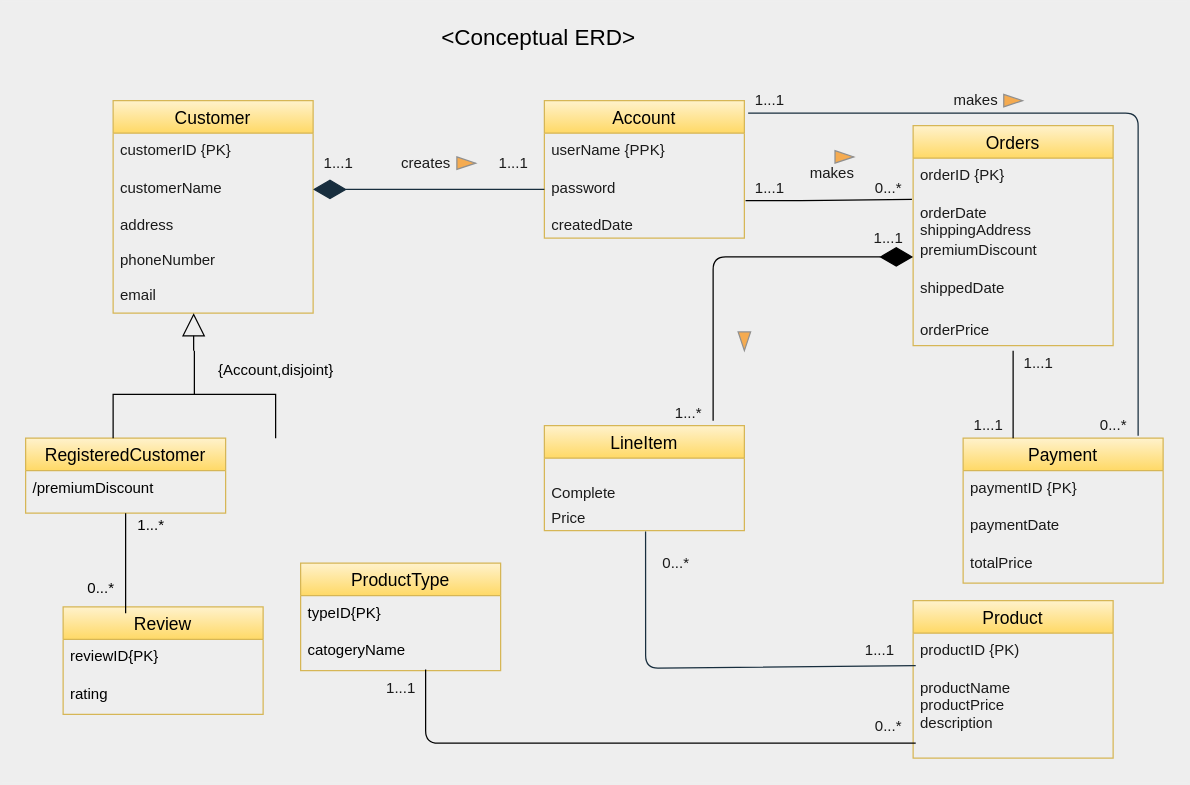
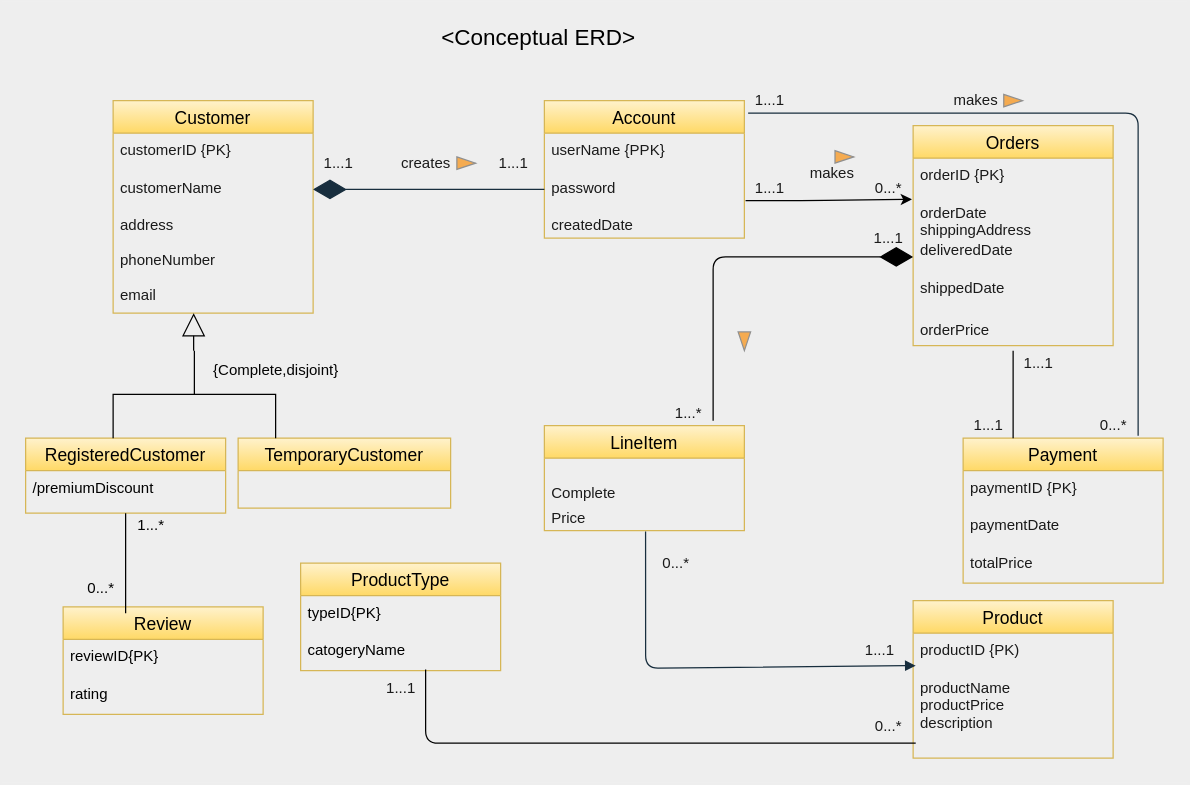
  <mxCell id="0" />
  <mxCell id="1" parent="0" />
  <mxCell id="2" value="Customer" style="swimlane;fontStyle=0;childLayout=stackLayout;horizontal=1;startSize=26;horizontalStack=0;resizeParent=1;resizeParentMax=0;resizeLast=0;collapsible=1;marginBottom=0;align=center;fontSize=14;fillColor=#fff2cc;strokeColor=#d6b656;gradientColor=#ffd966;" parent="1" vertex="1"><mxGeometry x="90" y="80" width="160" height="170" as="geometry" /></mxCell>
  <mxCell id="3" value="customerID {PK}" style="text;strokeColor=none;fillColor=none;spacingLeft=4;spacingRight=4;overflow=hidden;rotatable=0;points=[[0,0.5],[1,0.5]];portConstraint=eastwest;fontSize=12;fontColor=#1A1A1A;" parent="2" vertex="1"><mxGeometry y="26" width="160" height="30" as="geometry" /></mxCell>
  <mxCell id="4" value="customerName" style="text;strokeColor=none;fillColor=none;spacingLeft=4;spacingRight=4;overflow=hidden;rotatable=0;points=[[0,0.5],[1,0.5]];portConstraint=eastwest;fontSize=12;fontColor=#1A1A1A;" parent="2" vertex="1"><mxGeometry y="56" width="160" height="30" as="geometry" /></mxCell>
  <mxCell id="5" value="address&#10;&#10;phoneNumber&#10;&#10;email&#10;&#10;" style="text;strokeColor=none;fillColor=none;spacingLeft=4;spacingRight=4;overflow=hidden;rotatable=0;points=[[0,0.5],[1,0.5]];portConstraint=eastwest;fontSize=12;fontColor=#1A1A1A;" parent="2" vertex="1"><mxGeometry y="86" width="160" height="84" as="geometry" /></mxCell>
  <mxCell id="6" value="Account" style="swimlane;fontStyle=0;childLayout=stackLayout;horizontal=1;startSize=26;horizontalStack=0;resizeParent=1;resizeParentMax=0;resizeLast=0;collapsible=1;marginBottom=0;align=center;fontSize=14;fillColor=#fff2cc;strokeColor=#d6b656;gradientColor=#ffd966;" parent="1" vertex="1"><mxGeometry x="435" y="80" width="160" height="110" as="geometry" /></mxCell>
  <mxCell id="7" value="userName {PPK}" style="text;strokeColor=none;fillColor=none;spacingLeft=4;spacingRight=4;overflow=hidden;rotatable=0;points=[[0,0.5],[1,0.5]];portConstraint=eastwest;fontSize=12;fontColor=#1A1A1A;" parent="6" vertex="1"><mxGeometry y="26" width="160" height="30" as="geometry" /></mxCell>
  <mxCell id="8" value="password" style="text;strokeColor=none;fillColor=none;spacingLeft=4;spacingRight=4;overflow=hidden;rotatable=0;points=[[0,0.5],[1,0.5]];portConstraint=eastwest;fontSize=12;fontColor=#1A1A1A;" parent="6" vertex="1"><mxGeometry y="56" width="160" height="30" as="geometry" /></mxCell>
  <mxCell id="9" value="createdDate&#10;" style="text;strokeColor=none;fillColor=none;spacingLeft=4;spacingRight=4;overflow=hidden;rotatable=0;points=[[0,0.5],[1,0.5]];portConstraint=eastwest;fontSize=12;fontColor=#1A1A1A;" parent="6" vertex="1"><mxGeometry y="86" width="160" height="24" as="geometry" /></mxCell>
  <mxCell id="10" value="Payment" style="swimlane;fontStyle=0;childLayout=stackLayout;horizontal=1;startSize=26;horizontalStack=0;resizeParent=1;resizeParentMax=0;resizeLast=0;collapsible=1;marginBottom=0;align=center;fontSize=14;fillColor=#fff2cc;strokeColor=#d6b656;gradientColor=#ffd966;" parent="1" vertex="1"><mxGeometry x="770" y="350" width="160" height="116" as="geometry" /></mxCell>
  <mxCell id="11" value="paymentID {PK}" style="text;strokeColor=none;fillColor=none;spacingLeft=4;spacingRight=4;overflow=hidden;rotatable=0;points=[[0,0.5],[1,0.5]];portConstraint=eastwest;fontSize=12;fontColor=#1A1A1A;" parent="10" vertex="1"><mxGeometry y="26" width="160" height="30" as="geometry" /></mxCell>
  <mxCell id="12" value="paymentDate" style="text;strokeColor=none;fillColor=none;spacingLeft=4;spacingRight=4;overflow=hidden;rotatable=0;points=[[0,0.5],[1,0.5]];portConstraint=eastwest;fontSize=12;fontColor=#1A1A1A;" parent="10" vertex="1"><mxGeometry y="56" width="160" height="30" as="geometry" /></mxCell>
  <mxCell id="13" value="totalPrice" style="text;strokeColor=none;fillColor=none;spacingLeft=4;spacingRight=4;overflow=hidden;rotatable=0;points=[[0,0.5],[1,0.5]];portConstraint=eastwest;fontSize=12;fontColor=#1A1A1A;" parent="10" vertex="1"><mxGeometry y="86" width="160" height="30" as="geometry" /></mxCell>
  <mxCell id="14" value="Orders" style="swimlane;fontStyle=0;childLayout=stackLayout;horizontal=1;startSize=26;horizontalStack=0;resizeParent=1;resizeParentMax=0;resizeLast=0;collapsible=1;marginBottom=0;align=center;fontSize=14;fillColor=#fff2cc;strokeColor=#d6b656;gradientColor=#ffd966;" parent="1" vertex="1"><mxGeometry x="730" y="100" width="160" height="176" as="geometry" /></mxCell>
  <mxCell id="15" value="orderID {PK}" style="text;strokeColor=none;fillColor=none;spacingLeft=4;spacingRight=4;overflow=hidden;rotatable=0;points=[[0,0.5],[1,0.5]];portConstraint=eastwest;fontSize=12;fontColor=#1A1A1A;" parent="14" vertex="1"><mxGeometry y="26" width="160" height="30" as="geometry" /></mxCell>
  <mxCell id="16" value="orderDate&#10;shippingAddress&#10;&#10;" style="text;strokeColor=none;fillColor=none;spacingLeft=4;spacingRight=4;overflow=hidden;rotatable=0;points=[[0,0.5],[1,0.5]];portConstraint=eastwest;fontSize=12;fontColor=#1A1A1A;" parent="14" vertex="1"><mxGeometry y="56" width="160" height="30" as="geometry" /></mxCell>
- <mxCell id="17" value="premiumDiscount" style="text;strokeColor=none;fillColor=none;spacingLeft=4;spacingRight=4;overflow=hidden;rotatable=0;points=[[0,0.5],[1,0.5]];portConstraint=eastwest;fontSize=12;fontColor=#1A1A1A;" parent="14" vertex="1"><mxGeometry y="86" width="160" height="30" as="geometry" /></mxCell>
+ <mxCell id="17" value="deliveredDate" style="text;strokeColor=none;fillColor=none;spacingLeft=4;spacingRight=4;overflow=hidden;rotatable=0;points=[[0,0.5],[1,0.5]];portConstraint=eastwest;fontSize=12;fontColor=#1A1A1A;" parent="14" vertex="1"><mxGeometry y="86" width="160" height="30" as="geometry" /></mxCell>
  <mxCell id="18" value="shippedDate" style="text;strokeColor=none;fillColor=none;spacingLeft=4;spacingRight=4;overflow=hidden;rotatable=0;points=[[0,0.5],[1,0.5]];portConstraint=eastwest;fontSize=12;fontColor=#1A1A1A;" parent="14" vertex="1"><mxGeometry y="116" width="160" height="34" as="geometry" /></mxCell>
  <mxCell id="19" value="orderPrice" style="text;strokeColor=none;fillColor=none;spacingLeft=4;spacingRight=4;overflow=hidden;rotatable=0;points=[[0,0.5],[1,0.5]];portConstraint=eastwest;fontSize=12;fontColor=#1A1A1A;" parent="14" vertex="1"><mxGeometry y="150" width="160" height="26" as="geometry" /></mxCell>
  <mxCell id="20" value="Product" style="swimlane;fontStyle=0;childLayout=stackLayout;horizontal=1;startSize=26;horizontalStack=0;resizeParent=1;resizeParentMax=0;resizeLast=0;collapsible=1;marginBottom=0;align=center;fontSize=14;fillColor=#fff2cc;strokeColor=#d6b656;gradientColor=#ffd966;" parent="1" vertex="1"><mxGeometry x="730" y="480" width="160" height="126" as="geometry" /></mxCell>
  <mxCell id="21" value="productID {PK)" style="text;strokeColor=none;fillColor=none;spacingLeft=4;spacingRight=4;overflow=hidden;rotatable=0;points=[[0,0.5],[1,0.5]];portConstraint=eastwest;fontSize=12;fontColor=#1A1A1A;" parent="20" vertex="1"><mxGeometry y="26" width="160" height="30" as="geometry" /></mxCell>
  <mxCell id="22" value="productName&#10;productPrice&#10;description" style="text;strokeColor=none;fillColor=none;spacingLeft=4;spacingRight=4;overflow=hidden;rotatable=0;points=[[0,0.5],[1,0.5]];portConstraint=eastwest;fontSize=12;fontColor=#1A1A1A;" parent="20" vertex="1"><mxGeometry y="56" width="160" height="70" as="geometry" /></mxCell>
  <mxCell id="23" value="LineItem" style="swimlane;fontStyle=0;childLayout=stackLayout;horizontal=1;startSize=26;horizontalStack=0;resizeParent=1;resizeParentMax=0;resizeLast=0;collapsible=1;marginBottom=0;align=center;fontSize=14;fillColor=#fff2cc;strokeColor=#d6b656;gradientColor=#ffd966;" parent="1" vertex="1"><mxGeometry x="435" y="340" width="160" height="84" as="geometry" /></mxCell>
  <mxCell id="24" value="&#10;Complete" style="text;strokeColor=none;fillColor=none;spacingLeft=4;spacingRight=4;overflow=hidden;rotatable=0;points=[[0,0.5],[1,0.5]];portConstraint=eastwest;fontSize=12;fontColor=#1A1A1A;" parent="23" vertex="1"><mxGeometry y="26" width="160" height="34" as="geometry" /></mxCell>
  <mxCell id="25" value="Price" style="text;strokeColor=none;fillColor=none;spacingLeft=4;spacingRight=4;overflow=hidden;rotatable=0;points=[[0,0.5],[1,0.5]];portConstraint=eastwest;fontSize=12;fontColor=#1A1A1A;" parent="23" vertex="1"><mxGeometry y="60" width="160" height="24" as="geometry" /></mxCell>
  <mxCell id="26" value="" style="endArrow=diamondThin;endFill=1;endSize=24;html=1;entryX=1;entryY=0.5;entryDx=0;entryDy=0;exitX=0;exitY=0.5;exitDx=0;exitDy=0;strokeColor=#182E3E;fontColor=#1A1A1A;labelBackgroundColor=#EEEEEE;" parent="1" source="8" target="4" edge="1"><mxGeometry width="160" relative="1" as="geometry"><mxPoint x="350" y="230" as="sourcePoint" /><mxPoint x="510" y="230" as="targetPoint" /></mxGeometry></mxCell>
  <mxCell id="27" value="" style="endArrow=none;html=1;entryX=0.875;entryY=-0.017;entryDx=0;entryDy=0;entryPerimeter=0;strokeColor=#182E3E;fontColor=#1A1A1A;labelBackgroundColor=#EEEEEE;" parent="1" target="10" edge="1"><mxGeometry width="50" height="50" relative="1" as="geometry"><mxPoint x="598" y="90" as="sourcePoint" /><mxPoint x="910" y="270" as="targetPoint" /><Array as="points"><mxPoint x="910" y="90" /></Array></mxGeometry></mxCell>
- <mxCell id="28" value="" style="endArrow=none;html=1;exitX=0.506;exitY=1.033;exitDx=0;exitDy=0;exitPerimeter=0;entryX=0.013;entryY=0.867;entryDx=0;entryDy=0;entryPerimeter=0;strokeColor=#182E3E;fontColor=#1A1A1A;labelBackgroundColor=#EEEEEE;" parent="1" source="25" target="21" edge="1"><mxGeometry width="50" height="50" relative="1" as="geometry"><mxPoint x="540" y="340" as="sourcePoint" /><mxPoint x="590" y="290" as="targetPoint" /><Array as="points"><mxPoint x="516" y="534" /></Array></mxGeometry></mxCell>
+ <mxCell id="28" value="" style="endArrow=block;html=1;exitX=0.506;exitY=1.033;exitDx=0;exitDy=0;exitPerimeter=0;entryX=0.013;entryY=0.867;entryDx=0;entryDy=0;entryPerimeter=0;strokeColor=#182E3E;fontColor=#1A1A1A;labelBackgroundColor=#EEEEEE;" parent="1" source="25" target="21" edge="1"><mxGeometry width="50" height="50" relative="1" as="geometry"><mxPoint x="540" y="340" as="sourcePoint" /><mxPoint x="590" y="290" as="targetPoint" /><Array as="points"><mxPoint x="516" y="534" /></Array></mxGeometry></mxCell>
  <mxCell id="29" value="1...1" style="text;html=1;align=center;verticalAlign=middle;resizable=0;points=[];autosize=1;fontColor=#1A1A1A;" parent="1" vertex="1"><mxGeometry x="390" y="120" width="40" height="20" as="geometry" /></mxCell>
  <mxCell id="30" value="1...1" style="text;html=1;align=center;verticalAlign=middle;resizable=0;points=[];autosize=1;fontColor=#1A1A1A;" parent="1" vertex="1"><mxGeometry x="250" y="120" width="40" height="20" as="geometry" /></mxCell>
  <mxCell id="31" value="1...1" style="text;html=1;align=center;verticalAlign=middle;resizable=0;points=[];autosize=1;fontColor=#1A1A1A;" parent="1" vertex="1"><mxGeometry x="595" y="140" width="40" height="20" as="geometry" /></mxCell>
  <mxCell id="32" value="0...*" style="text;html=1;align=center;verticalAlign=middle;resizable=0;points=[];autosize=1;fontColor=#1A1A1A;" parent="1" vertex="1"><mxGeometry x="520" y="440" width="40" height="20" as="geometry" /></mxCell>
  <mxCell id="33" value="1...1" style="text;html=1;align=center;verticalAlign=middle;resizable=0;points=[];autosize=1;fontColor=#1A1A1A;" parent="1" vertex="1"><mxGeometry x="682.5" y="510" width="40" height="20" as="geometry" /></mxCell>
  <mxCell id="34" value="1...1" style="text;html=1;align=center;verticalAlign=middle;resizable=0;points=[];autosize=1;fontColor=#1A1A1A;" parent="1" vertex="1"><mxGeometry x="690" y="180" width="40" height="20" as="geometry" /></mxCell>
  <mxCell id="35" value="1...*" style="text;html=1;align=center;verticalAlign=middle;resizable=0;points=[];autosize=1;fontColor=#1A1A1A;" parent="1" vertex="1"><mxGeometry x="530" y="320" width="40" height="20" as="geometry" /></mxCell>
  <mxCell id="36" value="1...1" style="text;html=1;align=center;verticalAlign=middle;resizable=0;points=[];autosize=1;fontColor=#1A1A1A;" parent="1" vertex="1"><mxGeometry x="595" y="70" width="40" height="20" as="geometry" /></mxCell>
  <mxCell id="37" value="0...*" style="text;html=1;align=center;verticalAlign=middle;resizable=0;points=[];autosize=1;fontColor=#1A1A1A;" parent="1" vertex="1"><mxGeometry x="870" y="330" width="40" height="20" as="geometry" /></mxCell>
  <mxCell id="38" value="1...1" style="text;html=1;align=center;verticalAlign=middle;resizable=0;points=[];autosize=1;fontColor=#1A1A1A;" parent="1" vertex="1"><mxGeometry x="810" y="280" width="40" height="20" as="geometry" /></mxCell>
  <mxCell id="39" value="1...1" style="text;html=1;align=center;verticalAlign=middle;resizable=0;points=[];autosize=1;fontColor=#1A1A1A;" parent="1" vertex="1"><mxGeometry x="770" y="330" width="40" height="20" as="geometry" /></mxCell>
  <mxCell id="40" value="0...*" style="text;html=1;align=center;verticalAlign=middle;resizable=0;points=[];autosize=1;fontColor=#1A1A1A;" parent="1" vertex="1"><mxGeometry x="690" y="140" width="40" height="20" as="geometry" /></mxCell>
  <mxCell id="41" value="creates" style="text;html=1;align=center;verticalAlign=middle;resizable=0;points=[];autosize=1;fontColor=#1A1A1A;" parent="1" vertex="1"><mxGeometry x="315" y="120" width="50" height="20" as="geometry" /></mxCell>
  <mxCell id="42" value="makes" style="text;html=1;align=center;verticalAlign=middle;resizable=0;points=[];autosize=1;fontColor=#1A1A1A;" parent="1" vertex="1"><mxGeometry x="755" y="70" width="50" height="20" as="geometry" /></mxCell>
  <mxCell id="43" value="makes" style="text;html=1;align=center;verticalAlign=middle;resizable=0;points=[];autosize=1;fontColor=#1A1A1A;" parent="1" vertex="1"><mxGeometry x="640" y="128" width="50" height="20" as="geometry" /></mxCell>
  <mxCell id="44" value="" style="triangle;whiteSpace=wrap;html=1;fillColor=#F5AB50;strokeColor=#909090;fontColor=#1A1A1A;" parent="1" vertex="1"><mxGeometry x="365" y="125" width="15" height="10" as="geometry" /></mxCell>
  <mxCell id="45" value="" style="triangle;whiteSpace=wrap;html=1;fillColor=#F5AB50;strokeColor=#909090;fontColor=#1A1A1A;" parent="1" vertex="1"><mxGeometry x="667.5" y="120" width="15" height="10" as="geometry" /></mxCell>
  <mxCell id="46" value="" style="triangle;whiteSpace=wrap;html=1;fillColor=#F5AB50;strokeColor=#909090;fontColor=#1A1A1A;" parent="1" vertex="1"><mxGeometry x="802.5" y="75" width="15" height="10" as="geometry" /></mxCell>
  <mxCell id="47" value="" style="triangle;whiteSpace=wrap;html=1;fillColor=#F5AB50;direction=south;strokeColor=#909090;fontColor=#1A1A1A;" parent="1" vertex="1"><mxGeometry x="590" y="265" width="10" height="15" as="geometry" /></mxCell>
- <mxCell id="48" value="" style="endArrow=none;html=1;entryX=-0.006;entryY=0.1;entryDx=0;entryDy=0;entryPerimeter=0;exitX=1.006;exitY=0.8;exitDx=0;exitDy=0;exitPerimeter=0;" parent="1" source="8" target="16" edge="1"><mxGeometry width="50" height="50" relative="1" as="geometry"><mxPoint x="595" y="231" as="sourcePoint" /><mxPoint x="665.711" y="181" as="targetPoint" /><Array as="points"><mxPoint x="650" y="160" /></Array></mxGeometry></mxCell>
+ <mxCell id="48" value="" style="endArrow=classic;html=1;entryX=-0.006;entryY=0.1;entryDx=0;entryDy=0;entryPerimeter=0;exitX=1.006;exitY=0.8;exitDx=0;exitDy=0;exitPerimeter=0;" parent="1" source="8" target="16" edge="1"><mxGeometry width="50" height="50" relative="1" as="geometry"><mxPoint x="595" y="231" as="sourcePoint" /><mxPoint x="665.711" y="181" as="targetPoint" /><Array as="points"><mxPoint x="650" y="160" /></Array></mxGeometry></mxCell>
  <mxCell id="49" value="" style="endArrow=diamondThin;endFill=1;endSize=24;html=1;entryX=1;entryY=1.25;entryDx=0;entryDy=0;entryPerimeter=0;" parent="1" target="34" edge="1"><mxGeometry width="160" relative="1" as="geometry"><mxPoint x="570" y="336" as="sourcePoint" /><mxPoint x="750" y="290" as="targetPoint" /><Array as="points"><mxPoint x="570" y="205" /></Array></mxGeometry></mxCell>
  <mxCell id="50" value="ProductType" style="swimlane;fontStyle=0;childLayout=stackLayout;horizontal=1;startSize=26;horizontalStack=0;resizeParent=1;resizeParentMax=0;resizeLast=0;collapsible=1;marginBottom=0;align=center;fontSize=14;fillColor=#fff2cc;strokeColor=#d6b656;gradientColor=#ffd966;" parent="1" vertex="1"><mxGeometry x="240" y="450" width="160" height="86" as="geometry" /></mxCell>
  <mxCell id="51" value="typeID{PK}" style="text;strokeColor=none;fillColor=none;spacingLeft=4;spacingRight=4;overflow=hidden;rotatable=0;points=[[0,0.5],[1,0.5]];portConstraint=eastwest;fontSize=12;" parent="50" vertex="1"><mxGeometry y="26" width="160" height="30" as="geometry" /></mxCell>
  <mxCell id="52" value="catogeryName" style="text;strokeColor=none;fillColor=none;spacingLeft=4;spacingRight=4;overflow=hidden;rotatable=0;points=[[0,0.5],[1,0.5]];portConstraint=eastwest;fontSize=12;" parent="50" vertex="1"><mxGeometry y="56" width="160" height="30" as="geometry" /></mxCell>
  <mxCell id="53" value="1...1" style="text;html=1;align=center;verticalAlign=middle;resizable=0;points=[];autosize=1;fontColor=#1A1A1A;" parent="1" vertex="1"><mxGeometry x="300" y="540" width="40" height="20" as="geometry" /></mxCell>
  <mxCell id="54" value="0...*" style="text;html=1;align=center;verticalAlign=middle;resizable=0;points=[];autosize=1;fontColor=#1A1A1A;" parent="1" vertex="1"><mxGeometry x="690" y="571" width="40" height="20" as="geometry" /></mxCell>
  <mxCell id="55" value="" style="endArrow=none;html=1;entryX=0.013;entryY=0.829;entryDx=0;entryDy=0;entryPerimeter=0;" parent="1" target="22" edge="1"><mxGeometry width="50" height="50" relative="1" as="geometry"><mxPoint x="340" y="535" as="sourcePoint" /><mxPoint x="500" y="540" as="targetPoint" /><Array as="points"><mxPoint x="340" y="594" /></Array></mxGeometry></mxCell>
+ <mxCell id="56" value="TemporaryCustomer" style="swimlane;fontStyle=0;childLayout=stackLayout;horizontal=1;startSize=26;horizontalStack=0;resizeParent=1;resizeParentMax=0;resizeLast=0;collapsible=1;marginBottom=0;align=center;fontSize=14;gradientColor=#ffd966;fillColor=#fff2cc;strokeColor=#d6b656;" parent="1" vertex="1"><mxGeometry x="190" y="350" width="170" height="56" as="geometry" /></mxCell>
  <mxCell id="57" value="RegisteredCustomer" style="swimlane;fontStyle=0;childLayout=stackLayout;horizontal=1;startSize=26;horizontalStack=0;resizeParent=1;resizeParentMax=0;resizeLast=0;collapsible=1;marginBottom=0;align=center;fontSize=14;fillColor=#fff2cc;strokeColor=#d6b656;gradientColor=#ffd966;" parent="1" vertex="1"><mxGeometry x="20" y="350" width="160" height="60" as="geometry" /></mxCell>
  <mxCell id="58" value="/premiumDiscount&#10;" style="text;strokeColor=none;fillColor=none;spacingLeft=4;spacingRight=4;overflow=hidden;rotatable=0;points=[[0,0.5],[1,0.5]];portConstraint=eastwest;fontSize=12;" parent="57" vertex="1"><mxGeometry y="26" width="160" height="34" as="geometry" /></mxCell>
  <mxCell id="59" value="" style="endArrow=block;endSize=16;endFill=0;html=1;fontColor=#030303;" parent="1" edge="1"><mxGeometry width="160" relative="1" as="geometry"><mxPoint x="154.41" y="280" as="sourcePoint" /><mxPoint x="154.41" y="250" as="targetPoint" /><Array as="points"><mxPoint x="154.41" y="270" /></Array></mxGeometry></mxCell>
  <mxCell id="60" value="" style="html=1;shape=mxgraph.flowchart.annotation_2;align=left;labelPosition=right;fontColor=#030303;direction=south;" parent="1" vertex="1"><mxGeometry x="90" y="280" width="130" height="70" as="geometry" /></mxCell>
- <mxCell id="61" value="{Account,disjoint}" style="text;html=1;align=center;verticalAlign=middle;resizable=0;points=[];autosize=1;fontColor=#030303;" parent="1" vertex="1"><mxGeometry x="160" y="286" width="120" height="20" as="geometry" /></mxCell>
+ <mxCell id="61" value="{Complete,disjoint}" style="text;html=1;align=center;verticalAlign=middle;resizable=0;points=[];autosize=1;fontColor=#030303;" parent="1" vertex="1"><mxGeometry x="160" y="286" width="120" height="20" as="geometry" /></mxCell>
  <mxCell id="62" value="" style="endArrow=none;html=1;fontColor=#030303;exitX=0.25;exitY=0;exitDx=0;exitDy=0;" parent="1" source="10" edge="1"><mxGeometry width="50" height="50" relative="1" as="geometry"><mxPoint x="780" y="340" as="sourcePoint" /><mxPoint x="810" y="280" as="targetPoint" /></mxGeometry></mxCell>
  <mxCell id="63" value="Review" style="swimlane;fontStyle=0;childLayout=stackLayout;horizontal=1;startSize=26;horizontalStack=0;resizeParent=1;resizeParentMax=0;resizeLast=0;collapsible=1;marginBottom=0;align=center;fontSize=14;gradientColor=#ffd966;fillColor=#fff2cc;strokeColor=#d6b656;" parent="1" vertex="1"><mxGeometry x="50" y="485" width="160" height="86" as="geometry" /></mxCell>
  <mxCell id="64" value="reviewID{PK}" style="text;strokeColor=none;fillColor=none;spacingLeft=4;spacingRight=4;overflow=hidden;rotatable=0;points=[[0,0.5],[1,0.5]];portConstraint=eastwest;fontSize=12;" parent="63" vertex="1"><mxGeometry y="26" width="160" height="30" as="geometry" /></mxCell>
  <mxCell id="65" value="rating" style="text;strokeColor=none;fillColor=none;spacingLeft=4;spacingRight=4;overflow=hidden;rotatable=0;points=[[0,0.5],[1,0.5]];portConstraint=eastwest;fontSize=12;" parent="63" vertex="1"><mxGeometry y="56" width="160" height="30" as="geometry" /></mxCell>
  <mxCell id="66" value="" style="endArrow=none;html=1;fontColor=#030303;" parent="1" target="58" edge="1"><mxGeometry width="50" height="50" relative="1" as="geometry"><mxPoint x="100" y="490" as="sourcePoint" /><mxPoint x="102" y="412" as="targetPoint" /></mxGeometry></mxCell>
  <mxCell id="67" value="1...*" style="text;html=1;align=center;verticalAlign=middle;resizable=0;points=[];autosize=1;fontColor=#030303;" parent="1" vertex="1"><mxGeometry x="100" y="410" width="40" height="20" as="geometry" /></mxCell>
  <mxCell id="68" value="0...*" style="text;html=1;align=center;verticalAlign=middle;resizable=0;points=[];autosize=1;fontColor=#030303;" parent="1" vertex="1"><mxGeometry x="60" y="460" width="40" height="20" as="geometry" /></mxCell>
  <mxCell id="69" value="&lt;font style=&quot;font-size: 18px&quot;&gt;&amp;lt;Conceptual ERD&amp;gt;&lt;/font&gt;" style="text;html=1;align=center;verticalAlign=middle;resizable=0;points=[];autosize=1;" parent="1" vertex="1"><mxGeometry x="345" y="20" width="170" height="20" as="geometry" /></mxCell>
